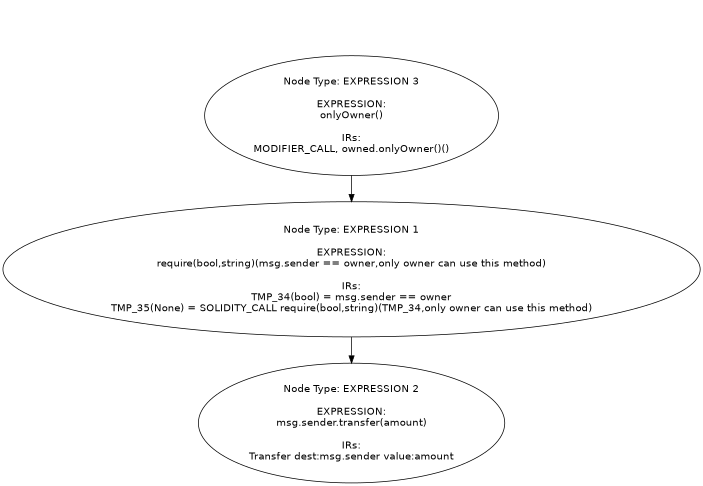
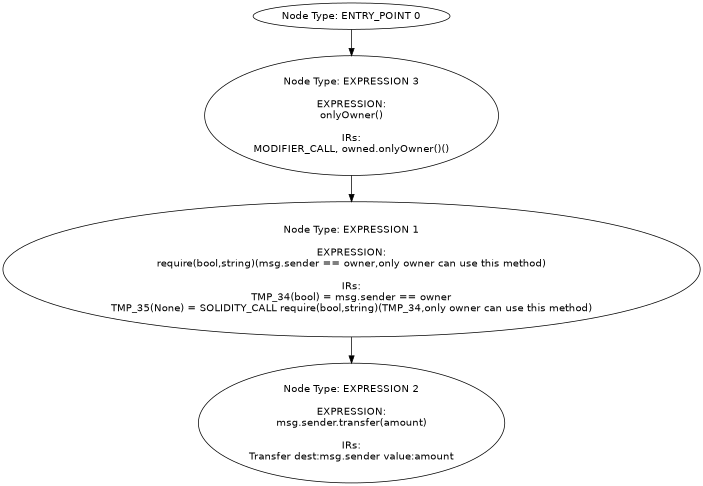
  digraph {
    fontname="DejaVu Sans"
    node [fontname="DejaVu Sans"]
    edge [fontname="DejaVu Sans"]
+   n1 [label="Node Type: ENTRY_POINT 0\n"]
    n2 [label="Node Type: EXPRESSION 3\n\nEXPRESSION:\nonlyOwner()\n\nIRs:\nMODIFIER_CALL, owned.onlyOwner()()"]
    n3 [label="Node Type: EXPRESSION 1\n\nEXPRESSION:\nrequire(bool,string)(msg.sender == owner,only owner can use this method)\n\nIRs:\nTMP_34(bool) = msg.sender == owner\nTMP_35(None) = SOLIDITY_CALL require(bool,string)(TMP_34,only owner can use this method)"]
    n4 [label="Node Type: EXPRESSION 2\n\nEXPRESSION:\nmsg.sender.transfer(amount)\n\nIRs:\nTransfer dest:msg.sender value:amount"]
+   n1 -> n2
    n2 -> n3
    n3 -> n4
  }
